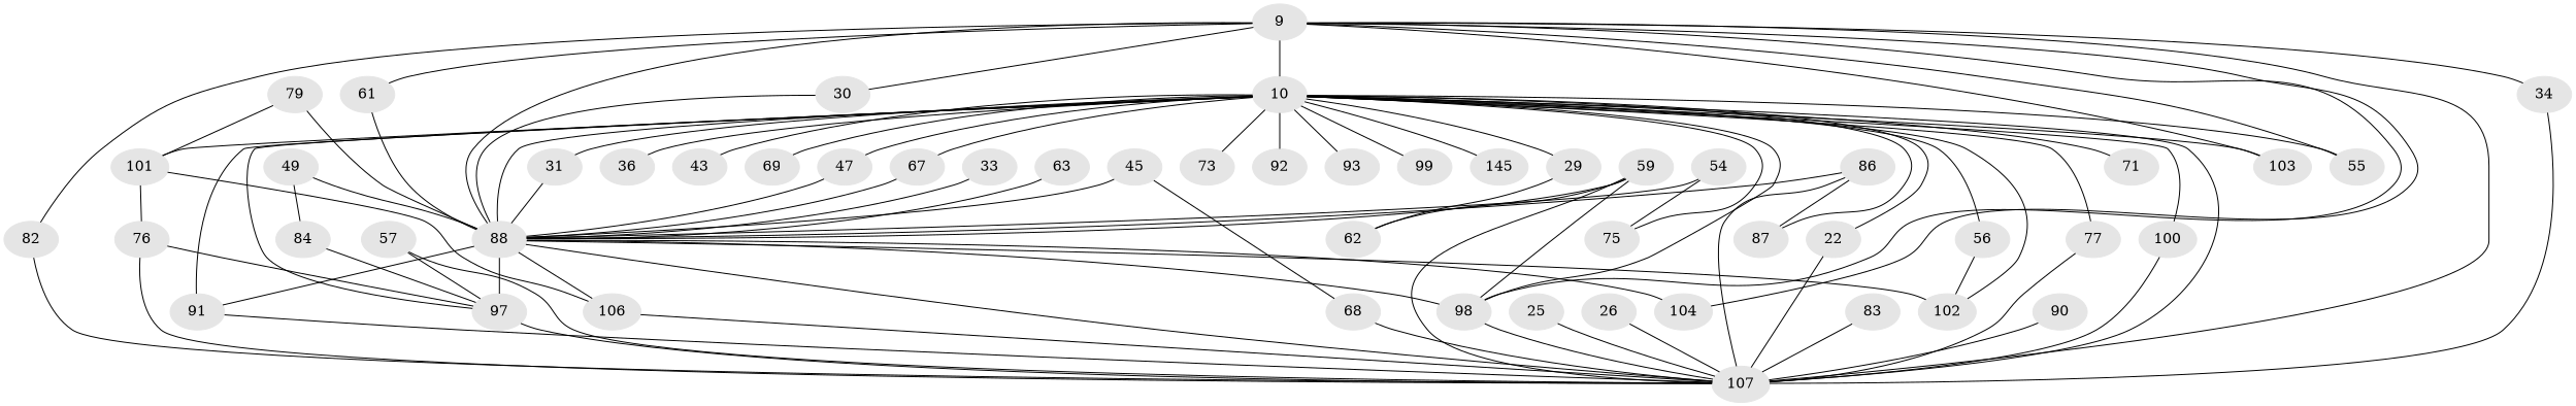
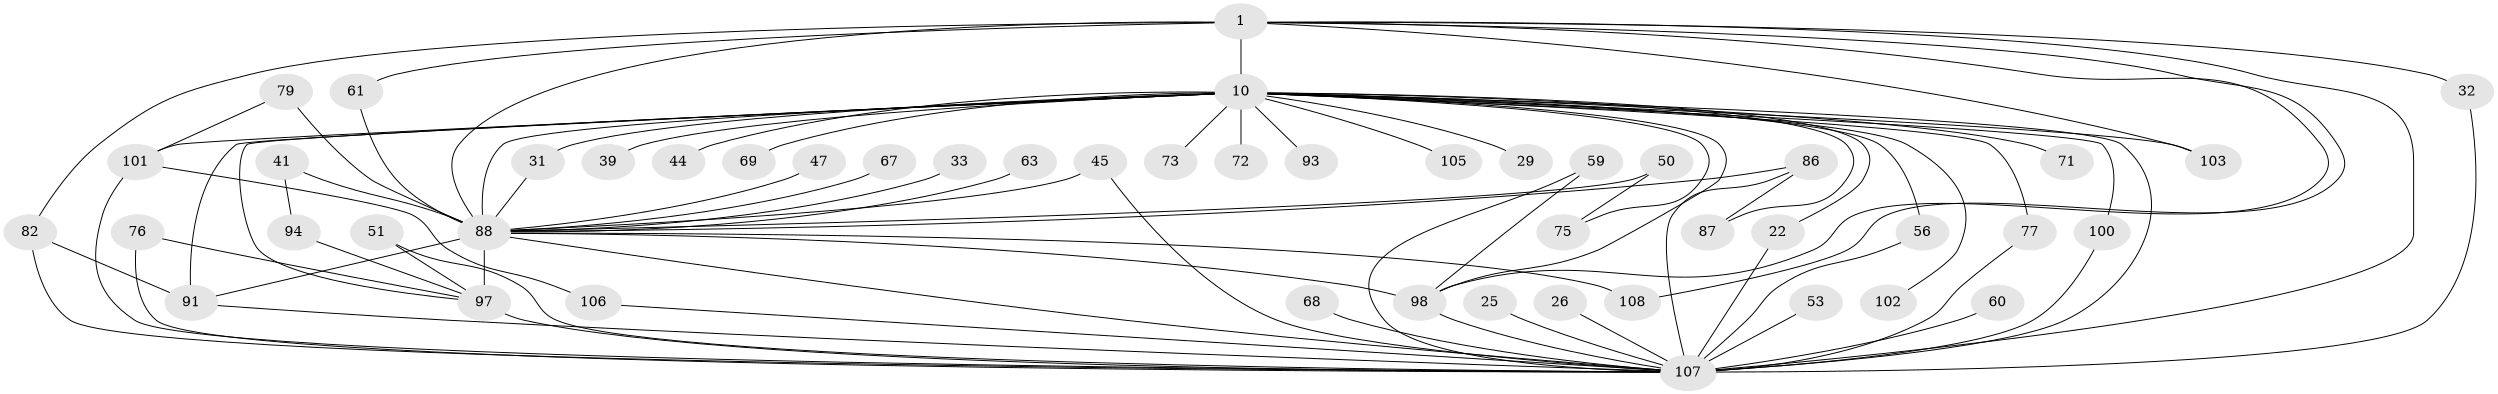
  graph {
    node [color=gray90 style=filled]
-   9 [super="+7"]
+   9 [super="+7" label=1]
    10 [super="+4"]
-   30
-   34
-   55
+   34 [label=32]
    61
    82 [super="+57"]
    88 [super="+3+40+46+80+8"]
    98 [super="+19+81"]
    103
-   104
+   104 [label=108]
    107 [super="+60+54+6+58"]
    n13 [label=71]
    22
    n15 [label=29]
    31
-   36
-   43
+   36 [label=39]
+   43 [label=44]
    47
    56
    67
    69
    73
    75
    77
    87
    91 [super="+85+89"]
-   92 [super="+35"]
+   92 [super="+35" label=72]
    93 [super="+70"]
    97 [super="+78+94"]
-   99
    100
    101 [super="+17+42"]
    102 [super="+37"]
-   105 [label=145]
+   105
    106 [super="+96"]
-   62
    25
    26
    33
-   41 [label=49]
-   84
+   41
+   84 [label=94]
    45
-   50 [label=54]
-   51 [label=57]
+   50
+   51
    59 [super="+38"]
    63 [super="+13"]
    68
    76
    79 [super="+74"]
-   83
+   83 [label=53]
    86 [super="+24+27+72"]
-   90 [super="+15"]
+   90 [super="+15" label=60]
    9 -- 10 [weight=6]
-   9 -- 30
    9 -- 34
-   9 -- 55
    9 -- 61
    9 -- 82
    9 -- 88 [weight=6]
    9 -- 98
    9 -- 103
    9 -- 104
    9 -- 107 [weight=6]
-   10 -- 55
    10 -- 88 [weight=13]
    10 -- 98 [weight=2]
    10 -- 103
    10 -- 107 [weight=9]
    10 -- n13
    10 -- 22
    10 -- n15 [weight=2]
    10 -- 31
    10 -- 36 [weight=2]
    10 -- 43 [weight=2]
-   10 -- 47
    10 -- 56
-   10 -- 67
    10 -- 69 [weight=2]
    10 -- 73 [weight=2]
    10 -- 75
    10 -- 77
    10 -- 87
    10 -- 91 [weight=3]
    10 -- 92 [weight=3]
    10 -- 93 [weight=3]
    10 -- 97 [weight=3]
-   10 -- 99 [weight=2]
    10 -- 100
    10 -- 101 [weight=2]
    10 -- 102
    10 -- 105 [weight=2]
-   30 -- 88
    34 -- 107
    61 -- 88
    82 -- 107
+   82 -- 91
    88 -- 98 [weight=2]
    88 -- 104
    88 -- 107 [weight=7]
    88 -- 91 [weight=2]
    88 -- 97 [weight=8]
-   88 -- 102
-   88 -- 106 [weight=2]
    98 -- 107
    22 -- 107
-   n15 -- 62
    31 -- 88
    47 -- 88
-   56 -- 102
+   56 -- 107
    67 -- 88
    77 -- 107
    91 -- 107
    97 -- 107 [weight=2]
    100 -- 107
-   101 -- 76
+   101 -- 107
    101 -- 106
    106 -- 107 [weight=2]
    25 -- 107
    26 -- 107 [weight=2]
    33 -- 88 [weight=2]
    41 -- 88 [weight=2]
    41 -- 84
    84 -- 97
    45 -- 88
-   45 -- 68
+   45 -- 107
    50 -- 88 [weight=2]
    50 -- 75
    51 -- 107
    51 -- 97
-   59 -- 88 [weight=2]
    59 -- 98
    59 -- 107
-   59 -- 62
    63 -- 88 [weight=2]
    68 -- 107 [weight=2]
    76 -- 107
    76 -- 97
    79 -- 88 [weight=2]
    79 -- 101
    83 -- 107
    86 -- 88 [weight=3]
    86 -- 107 [weight=2]
    86 -- 87
    90 -- 107 [weight=2]
  }
